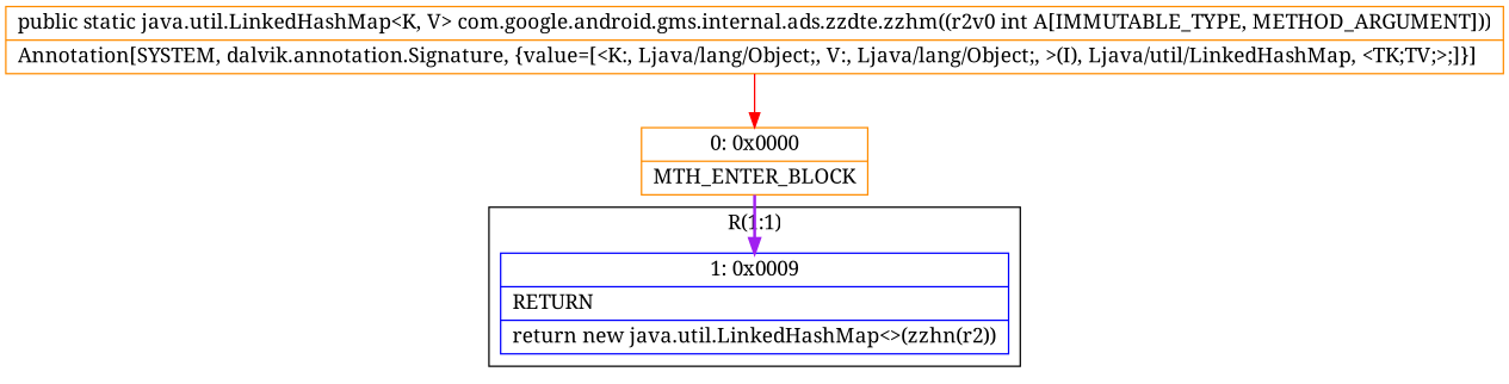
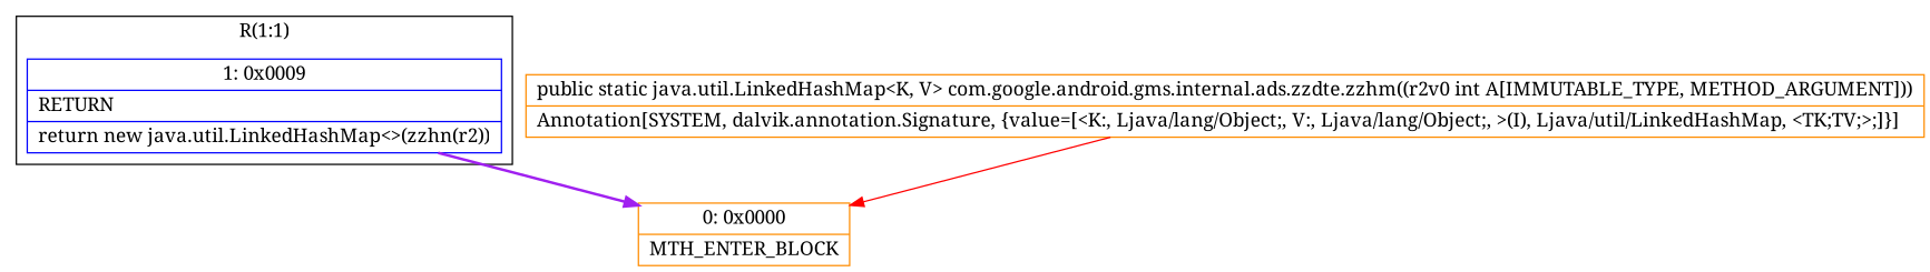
  digraph {
    fontname="Noto Serif"
    node [color=darkorange shape=record fontname="Noto Serif"]
    edge [fontname="Noto Serif"]
    n1 [color=blue label="{1\:\ 0x0009|RETURN\l|return new java.util.LinkedHashMap\<\>(zzhn(r2))\l}"]
    n2 [label="{0\:\ 0x0000|MTH_ENTER_BLOCK\l}"]
    n3 [label="{public static java.util.LinkedHashMap\<K, V\> com.google.android.gms.internal.ads.zzdte.zzhm((r2v0 int A[IMMUTABLE_TYPE, METHOD_ARGUMENT]))  | Annotation[SYSTEM, dalvik.annotation.Signature, \{value=[\<K:, Ljava\/lang\/Object;, V:, Ljava\/lang\/Object;, \>(I), Ljava\/util\/LinkedHashMap, \<TK;TV;\>;]\}]\l}"]
    subgraph cluster_1 {
      label="R(1:1)"
      n1
    }
-   n2 -> n1 [color=purple style=bold]
+   n1 -> n2 [color=purple style=bold]
    n3 -> n2 [color=red style=solid]
  }
